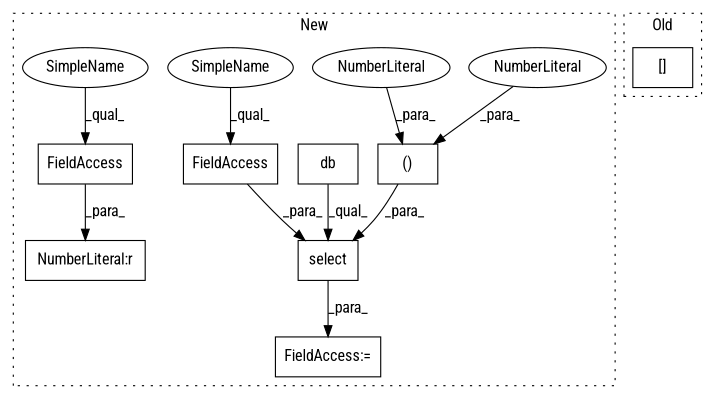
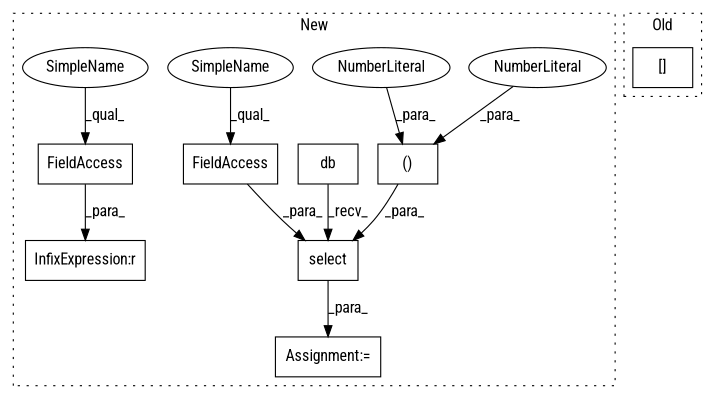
  digraph {
    fontname="Roboto Condensed"
    node [a=32 fontname="Roboto Condensed" l=1 s=12357 shape=box]
    edge [fontname="Roboto Condensed"]
    n1 [l="7,2" label=select s="12323,12372"]
-   n2 [a=7 label="FieldAccess:=" s=12284]
+   n2 [a=7 label="Assignment:=" s=12284]
    n3 [a=106 l=15 label="()"]
    n4 [a=34 label=NumberLiteral s=12371 shape=ellipse]
    n5 [a=34 label=NumberLiteral shape=ellipse]
    n6 [l="3,1" label=db s="12285,12321"]
-   n7 [a=27 l=4 label="NumberLiteral:r" s=12297]
+   n7 [a=27 l=4 label="InfixExpression:r" s=12297]
    n8 [a=22 l=9 label=FieldAccess s=12288]
    n9 [a=22 l=15 label=FieldAccess s=12330]
    n10 [a=42 l=6 label=SimpleName s=12330 shape=ellipse]
    n11 [a=42 l=6 label=SimpleName s=12288 shape=ellipse]
    n12 [a=2 l="25,1" label="[]" s="12874,12909"]
    subgraph cluster_1 {
      label=New
      style=dotted
      n1
      n2
      n3
      n4
      n5
      n6
      n7
      n8
      n9
      n10
      n11
    }
    subgraph cluster_2 {
      label=Old
      style=dotted
      n12
    }
    n1 -> n2 [label=_para_]
    n3 -> n1 [label=_para_]
    n4 -> n3 [label=_para_]
    n5 -> n3 [label=_para_]
-   n6 -> n1 [label=_qual_]
+   n6 -> n1 [label=_recv_]
    n8 -> n7 [label=_para_]
    n9 -> n1 [label=_para_]
    n10 -> n9 [label=_qual_]
    n11 -> n8 [label=_qual_]
  }
